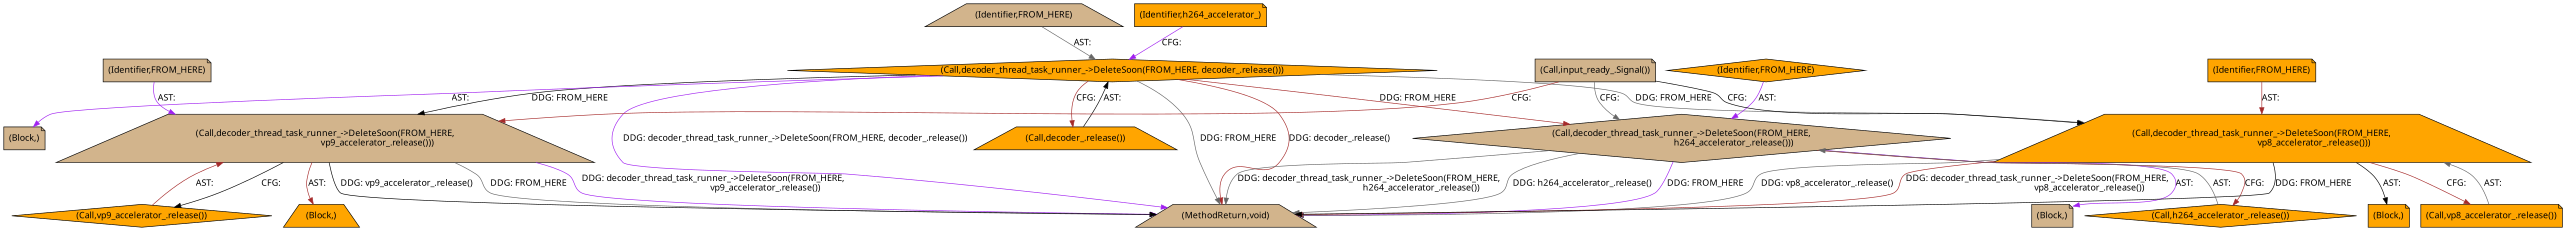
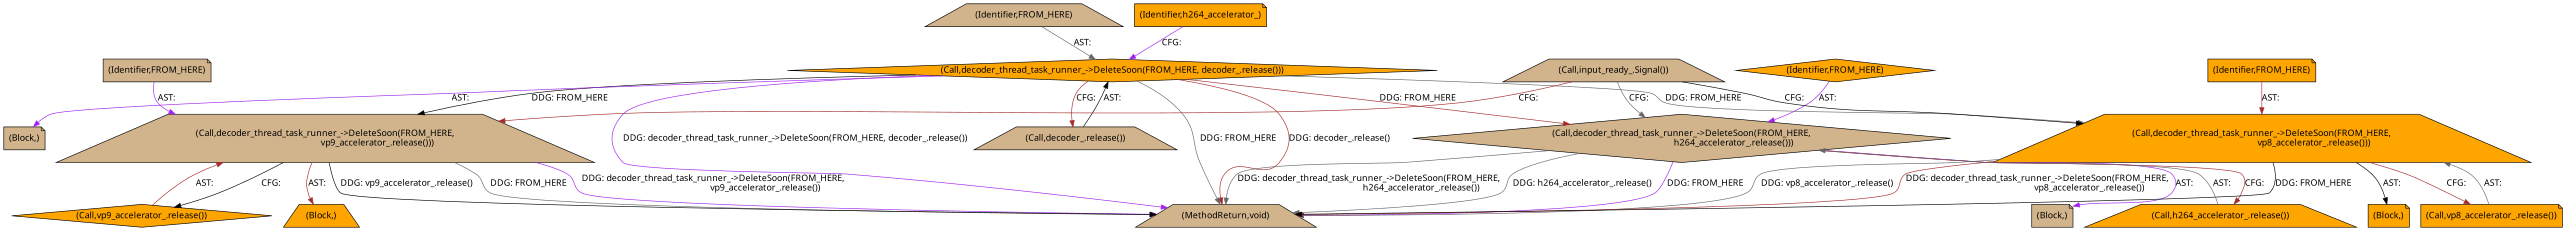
  digraph {
    fontname="Noto Sans"
    node [fillcolor=orange fontname="Noto Sans" shape=trapezium style=filled]
    edge [color=brown fontname="Noto Sans"]
    n1 [label="(Call,decoder_thread_task_runner_->DeleteSoon(FROM_HERE, decoder_.release()))" shape=diamond]
    n2 [fillcolor=tan label="(Call,decoder_thread_task_runner_->DeleteSoon(FROM_HERE,\n                                            h264_accelerator_.release()))" shape=diamond]
    n3 [label="(Call,decoder_thread_task_runner_->DeleteSoon(FROM_HERE,\n                                            vp8_accelerator_.release()))"]
    n4 [fillcolor=tan label="(Call,decoder_thread_task_runner_->DeleteSoon(FROM_HERE,\n                                            vp9_accelerator_.release()))"]
-   n5 [label="(Call,decoder_.release())"]
+   n5 [fillcolor=tan label="(Call,decoder_.release())"]
    n6 [fillcolor=tan label="(MethodReturn,void)"]
    n7 [fillcolor=tan label="(Block,)" shape=note]
    n8 [fillcolor=tan label="(Block,)" shape=note]
-   n9 [label="(Call,h264_accelerator_.release())" shape=diamond]
+   n9 [label="(Call,h264_accelerator_.release())"]
    n10 [label="(Block,)" shape=note]
    n11 [label="(Call,vp8_accelerator_.release())" shape=note]
    n12 [label="(Call,vp9_accelerator_.release())" shape=diamond]
    n13 [label="(Block,)"]
    n14 [label="(Identifier,FROM_HERE)" shape=diamond]
    n15 [fillcolor=tan label="(Identifier,FROM_HERE)" shape=note]
    n16 [fillcolor=tan label="(Identifier,FROM_HERE)"]
-   n17 [fillcolor=tan label="(Call,input_ready_.Signal())" shape=note]
+   n17 [fillcolor=tan label="(Call,input_ready_.Signal())"]
    n18 [label="(Identifier,FROM_HERE)" shape=note]
    n19 [label="(Identifier,h264_accelerator_)" shape=note]
    n1 -> n2 [label="DDG: FROM_HERE"]
    n1 -> n3 [color=gray40 label="DDG: FROM_HERE"]
    n1 -> n4 [color=black label="DDG: FROM_HERE"]
    n1 -> n5 [label="CFG: "]
    n1 -> n6 [label="DDG: decoder_.release()"]
    n1 -> n6 [color=purple label="DDG: decoder_thread_task_runner_->DeleteSoon(FROM_HERE, decoder_.release())"]
    n1 -> n6 [color=gray40 label="DDG: FROM_HERE"]
    n1 -> n7 [color=purple label="AST: "]
    n2 -> n6 [color=purple label="DDG: FROM_HERE"]
    n2 -> n6 [color=gray40 label="DDG: decoder_thread_task_runner_->DeleteSoon(FROM_HERE,\n                                            h264_accelerator_.release())"]
    n2 -> n6 [color=gray40 label="DDG: h264_accelerator_.release()"]
    n2 -> n8 [color=purple label="AST: "]
    n2 -> n9 [label="CFG: "]
    n3 -> n6 [color=gray40 label="DDG: vp8_accelerator_.release()"]
    n3 -> n6 [label="DDG: decoder_thread_task_runner_->DeleteSoon(FROM_HERE,\n                                            vp8_accelerator_.release())"]
    n3 -> n6 [color=black label="DDG: FROM_HERE"]
    n3 -> n10 [color=black label="AST: "]
    n3 -> n11 [label="CFG: "]
    n4 -> n6 [color=gray40 label="DDG: FROM_HERE"]
    n4 -> n6 [color=purple label="DDG: decoder_thread_task_runner_->DeleteSoon(FROM_HERE,\n                                            vp9_accelerator_.release())"]
    n4 -> n6 [color=black label="DDG: vp9_accelerator_.release()"]
    n4 -> n12 [color=black label="CFG: "]
    n4 -> n13 [label="AST: "]
    n5 -> n1 [color=black label="AST: "]
    n9 -> n2 [color=gray40 label="AST: "]
    n11 -> n3 [color=gray40 label="AST: "]
    n12 -> n4 [label="AST: "]
    n14 -> n2 [color=purple label="AST: "]
    n15 -> n4 [color=purple label="AST: "]
    n16 -> n1 [color=gray40 label="AST: "]
    n17 -> n2 [color=gray40 label="CFG: "]
    n17 -> n3 [color=black label="CFG: "]
    n17 -> n4 [label="CFG: "]
    n18 -> n3 [label="AST: "]
    n19 -> n1 [color=purple label="CFG: "]
  }
